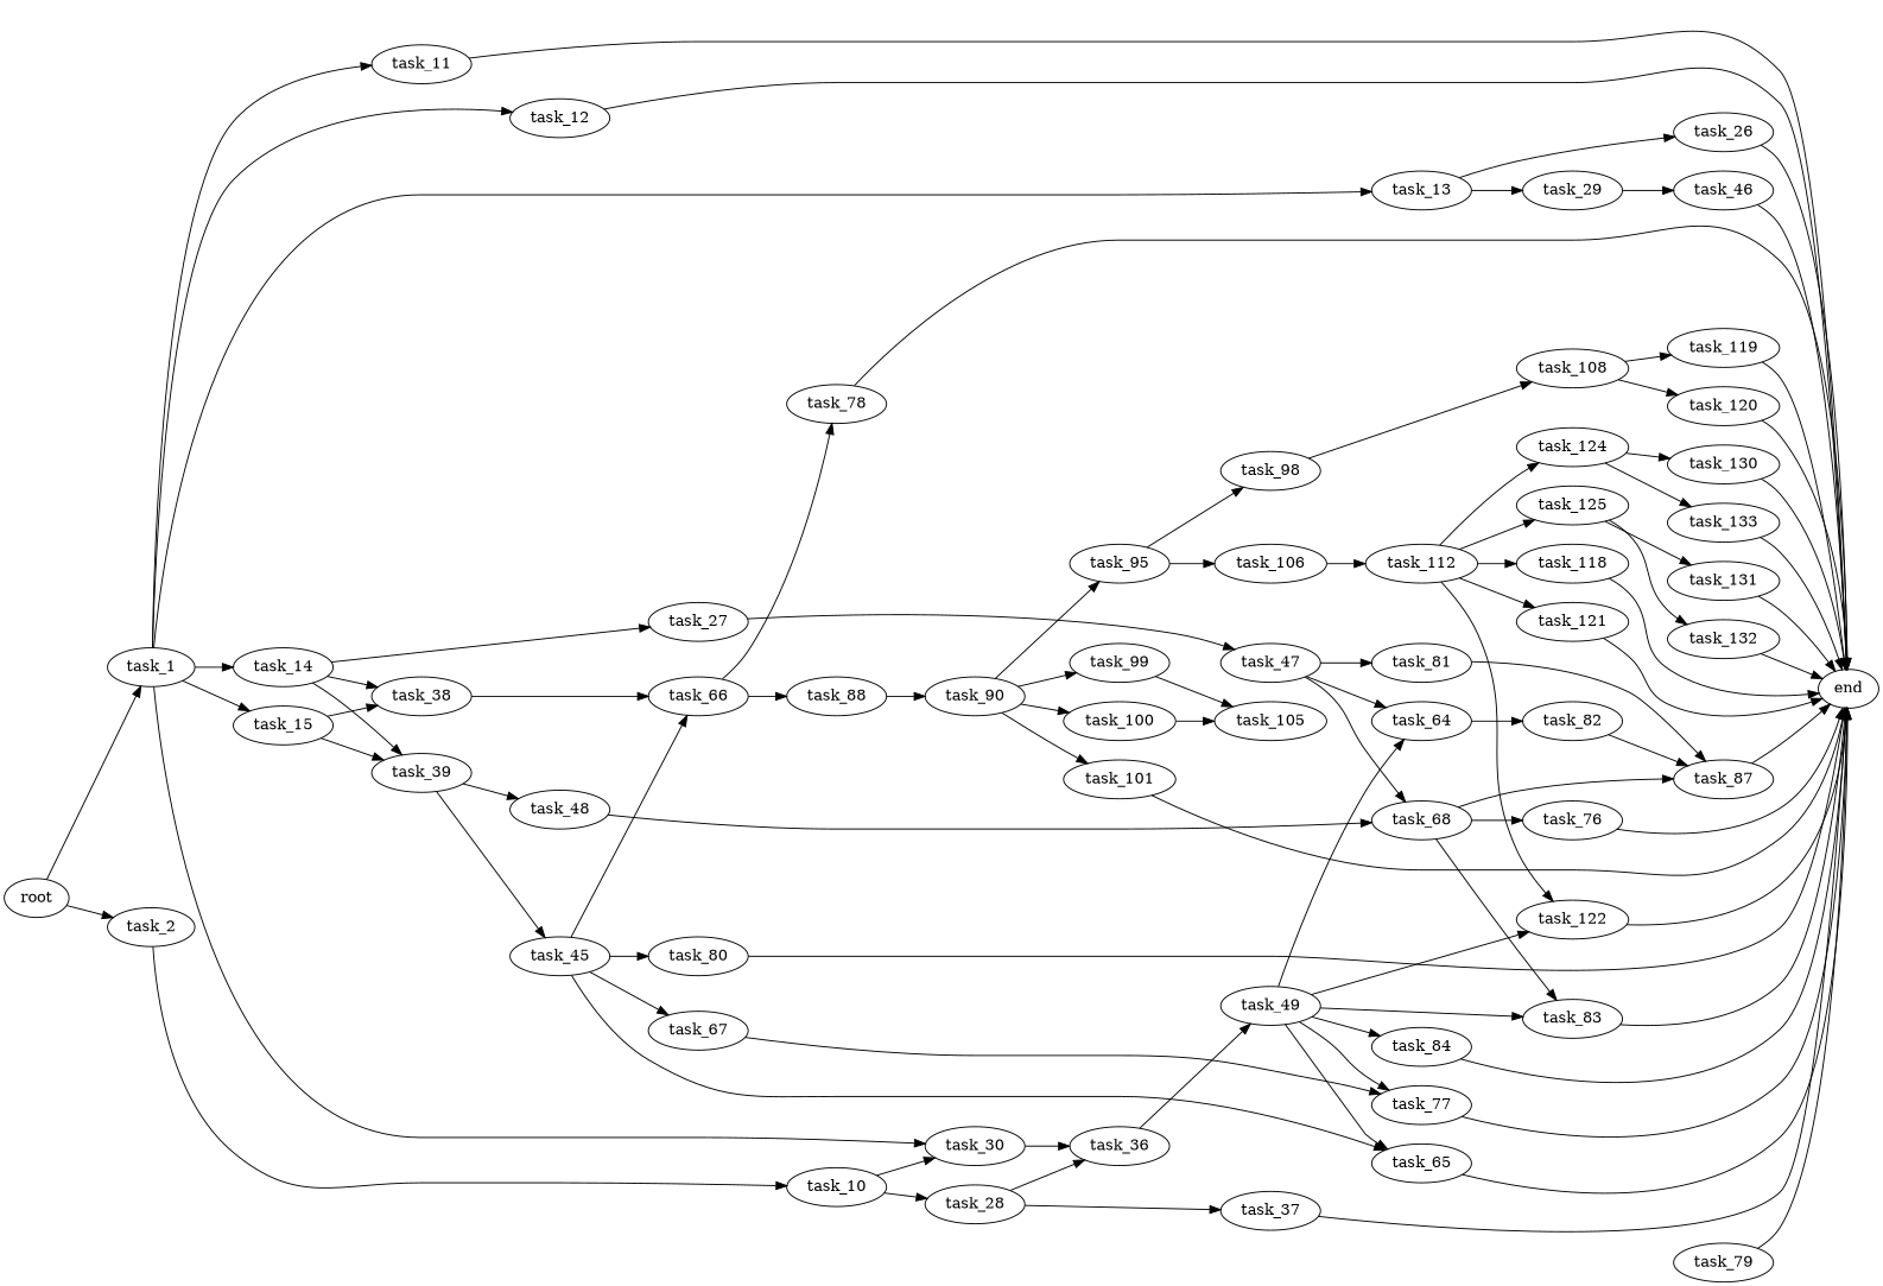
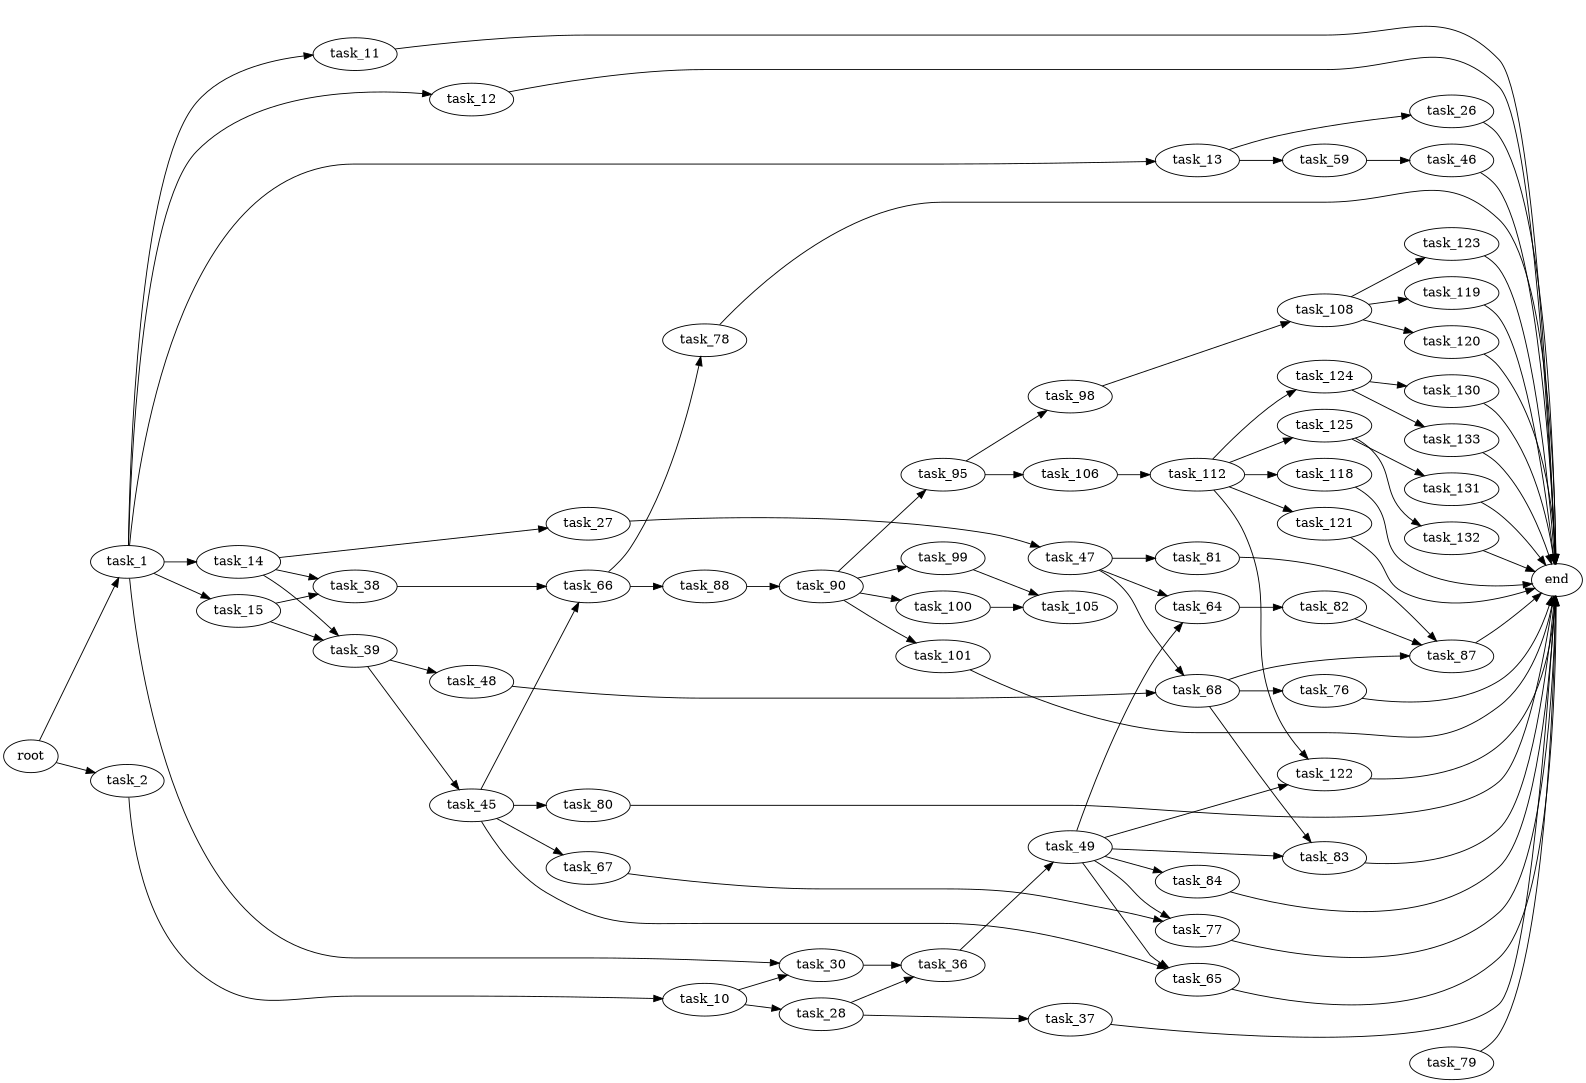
  digraph {
    rankdir=LR
    root
    task_1
    task_2
    task_11
    task_12
    task_13
    task_14
    task_15
    task_30
    task_10
    end
    task_26
-   task_29
+   task_29 [label=task_59]
    task_27
    task_38
    task_39
    task_36
    task_28
    task_46
    task_47
    task_66
    task_45
    task_48
    task_49
    task_37
    task_64
    task_68
    task_81
    task_78
    task_88
    task_67
    task_77
    task_65
    task_80
    task_82
    task_83
    task_76
    task_87
    task_84
    task_122
    task_79
    task_90
    task_95
    task_99
    task_100
    task_101
    task_98
    task_106
    task_105
    task_108
    task_112
    task_119
    task_120
+   task_123
    task_118
    task_121
    task_124
    task_125
    task_130
    task_133
    task_131
    task_132
    root -> task_1
    root -> task_2
    task_1 -> task_11
    task_1 -> task_12
    task_1 -> task_13
    task_1 -> task_14
    task_1 -> task_15
    task_1 -> task_30
    task_2 -> task_10
    task_11 -> end
    task_12 -> end
    task_13 -> task_26
    task_13 -> task_29
    task_14 -> task_27
    task_14 -> task_38
    task_14 -> task_39
    task_15 -> task_38
    task_15 -> task_39
    task_30 -> task_36
    task_10 -> task_30
    task_10 -> task_28
    task_26 -> end
    task_29 -> task_46
    task_27 -> task_47
    task_38 -> task_66
    task_39 -> task_45
    task_39 -> task_48
    task_36 -> task_49
    task_28 -> task_36
    task_28 -> task_37
    task_46 -> end
    task_47 -> task_64
    task_47 -> task_68
    task_47 -> task_81
    task_66 -> task_78
    task_66 -> task_88
    task_45 -> task_66
    task_45 -> task_67
    task_45 -> task_65
    task_45 -> task_80
    task_48 -> task_68
    task_49 -> task_64
    task_49 -> task_77
    task_49 -> task_65
    task_49 -> task_83
    task_49 -> task_84
    task_49 -> task_122
    task_37 -> end
    task_64 -> task_82
    task_68 -> task_83
    task_68 -> task_76
    task_68 -> task_87
    task_81 -> task_87
    task_78 -> end
    task_88 -> task_90
    task_67 -> task_77
    task_77 -> end
    task_65 -> end
    task_80 -> end
    task_82 -> task_87
    task_83 -> end
    task_76 -> end
    task_87 -> end
    task_84 -> end
    task_122 -> end
    task_79 -> end
    task_90 -> task_95
    task_90 -> task_99
    task_90 -> task_100
    task_90 -> task_101
    task_95 -> task_98
    task_95 -> task_106
    task_99 -> task_105
    task_100 -> task_105
    task_101 -> end
    task_98 -> task_108
    task_106 -> task_112
    task_108 -> task_119
    task_108 -> task_120
+   task_108 -> task_123
    task_112 -> task_122
    task_112 -> task_118
    task_112 -> task_121
    task_112 -> task_124
    task_112 -> task_125
    task_119 -> end
    task_120 -> end
+   task_123 -> end
    task_118 -> end
    task_121 -> end
    task_124 -> task_130
    task_124 -> task_133
    task_125 -> task_131
    task_125 -> task_132
    task_130 -> end
    task_133 -> end
    task_131 -> end
    task_132 -> end
  }
